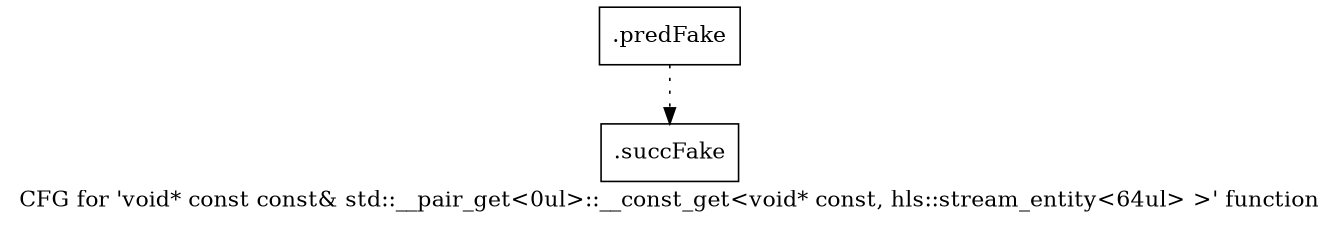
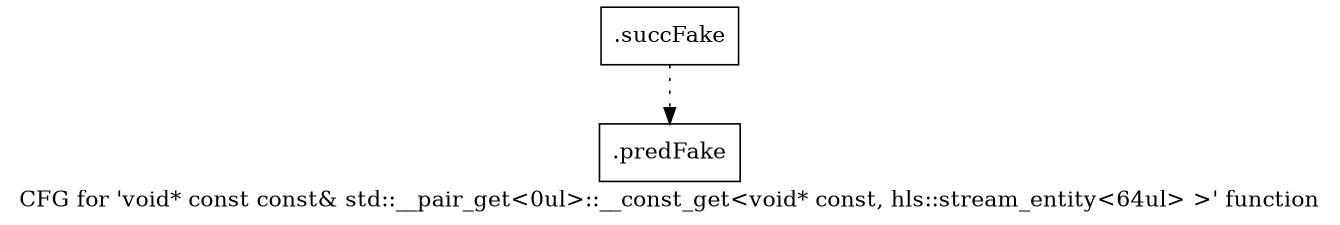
  digraph {
    label="CFG for 'void* const const& std::__pair_get\<0ul\>::__const_get\<void* const, hls::stream_entity\<64ul\> \>' function"
    node [shape=record]
    n1 [label="{.predFake}"]
    n2 [filename="/mnt/xilinx/Vitis_HLS/2021.2/tps/lnx64/gcc-6.2.0/lib/gcc/x86_64-pc-linux-gnu/6.2.0/../../../../include/c++/6.2.0/utility" label="{.succFake}" linenumber=178]
-   n1 -> n2 [execusionnum=0 filename="/mnt/xilinx/Vitis_HLS/2021.2/tps/lnx64/gcc-6.2.0/lib/gcc/x86_64-pc-linux-gnu/6.2.0/../../../../include/c++/6.2.0/utility" style=dotted]
+   n2 -> n1 [execusionnum=0 filename="/mnt/xilinx/Vitis_HLS/2021.2/tps/lnx64/gcc-6.2.0/lib/gcc/x86_64-pc-linux-gnu/6.2.0/../../../../include/c++/6.2.0/utility" style=dotted]
  }
